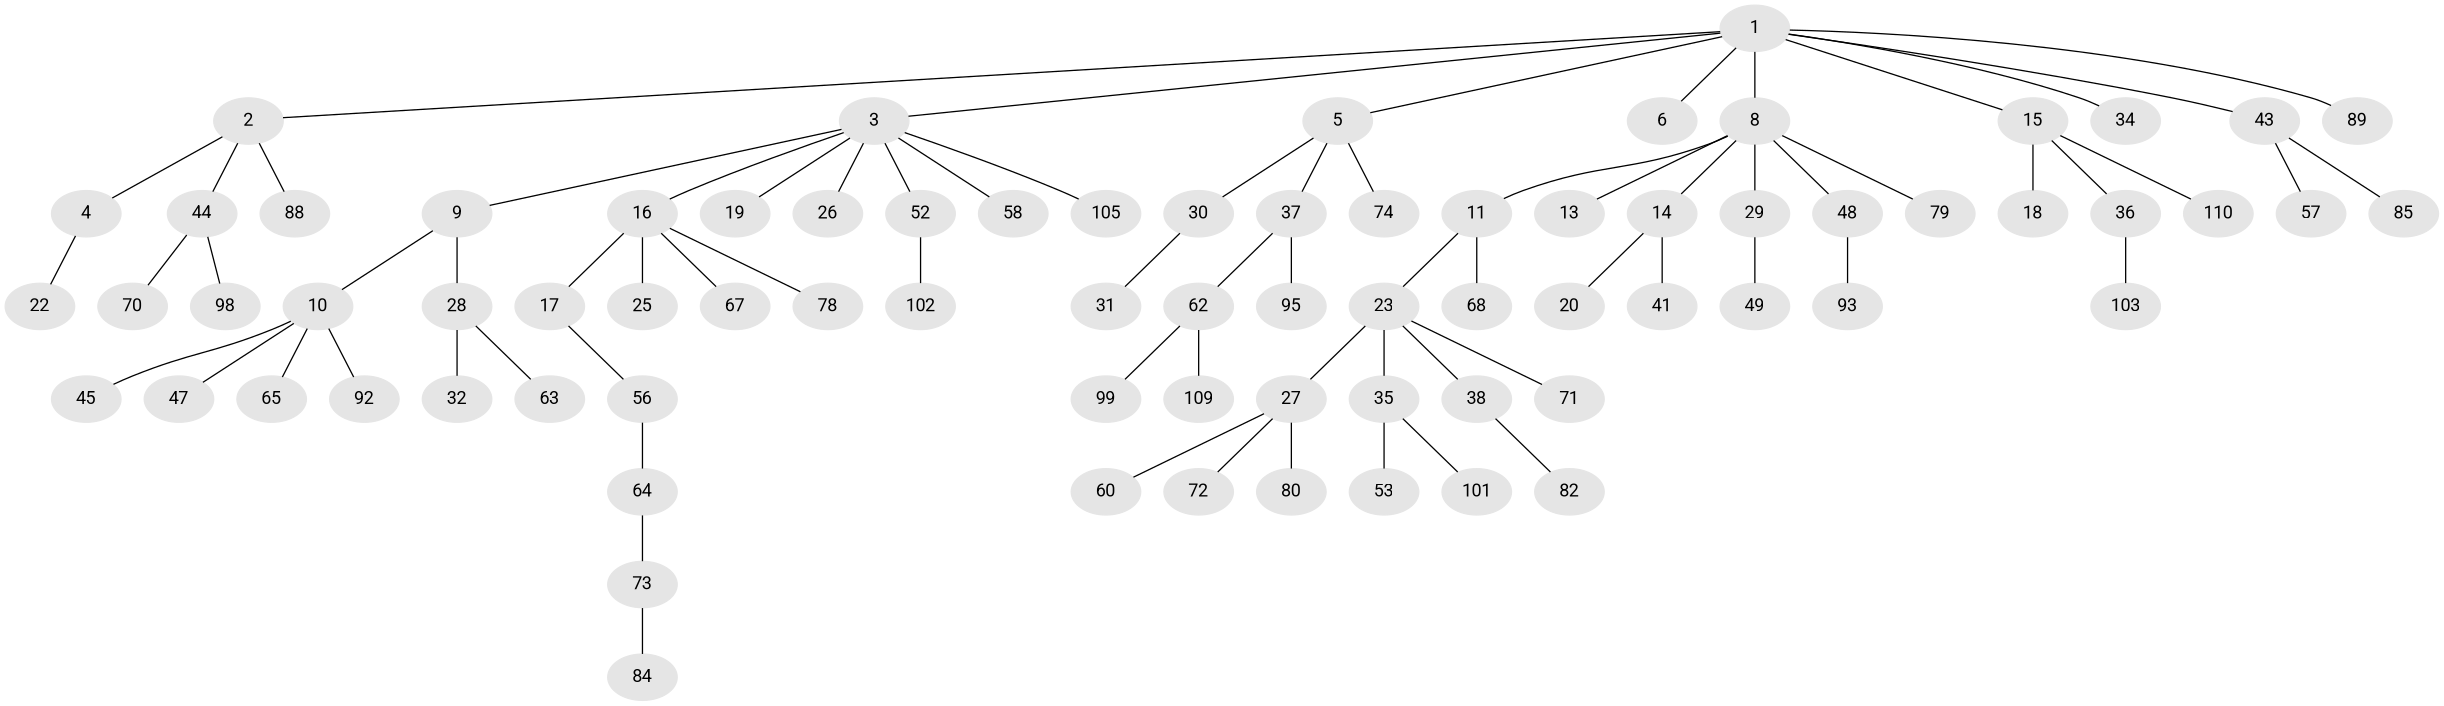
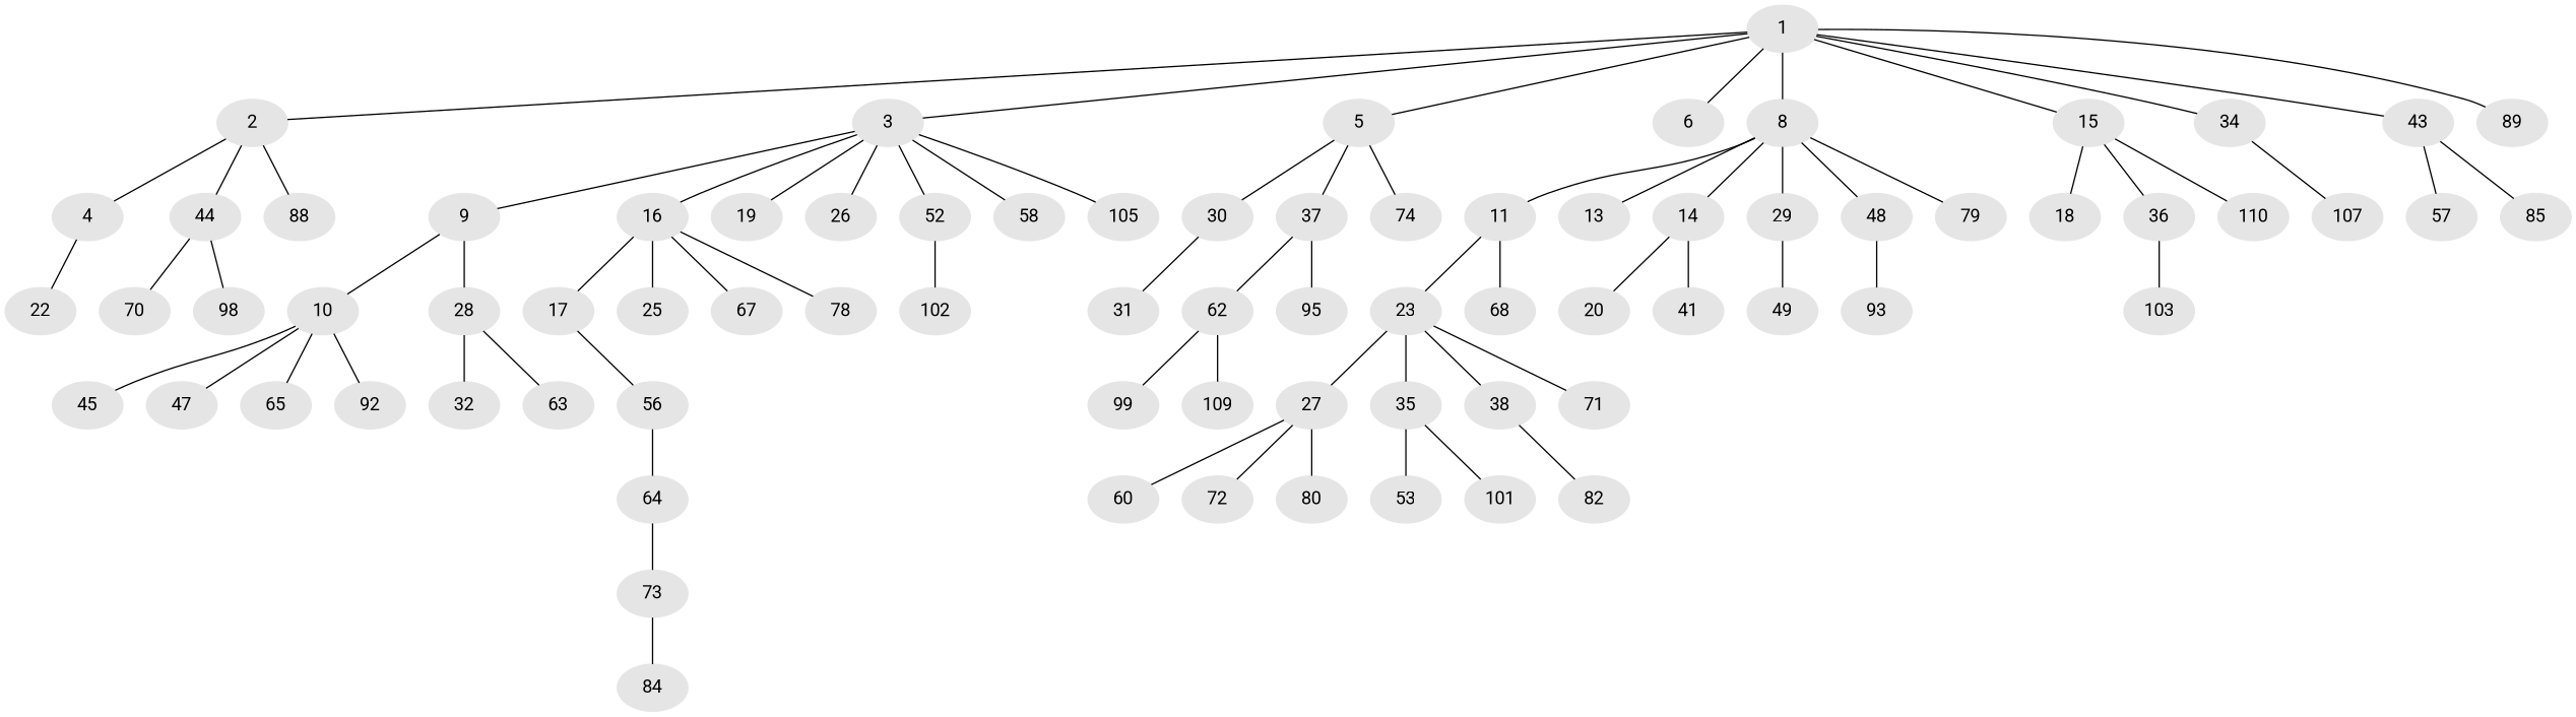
  graph {
    fontname=Roboto
    node [color=gray90 fontname=Roboto style=filled]
    edge [fontname=Roboto]
    1 [super="+55"]
    2 [super="+7"]
    3 [super="+12"]
    5 [super="+86"]
    6
    8 [super="+40"]
    15 [super="+81"]
    34 [super="+104"]
    43 [super="+51"]
    89
    4 [super="+77"]
    44 [super="+76"]
    88
    9
    16 [super="+61"]
    19 [super="+106"]
    26 [super="+42"]
    52 [super="+87"]
    58
    105
    30 [super="+66"]
    37 [super="+69"]
    74
    11 [super="+57"]
    13
    14
    29 [super="+90"]
    48
    79
    18
    36 [super="+96"]
    110
+   107
    n34 [label=57]
    85
    22
    70 [super="+108"]
    98
    10 [super="+46"]
    28 [super="+59"]
    17 [super="+21"]
    25
    67
    78
    102
    31 [super="+75"]
    62 [super="+94"]
    95
    23 [super="+24"]
    68
    20 [super="+50"]
    41
    49
    n54 [label=93 super="+91"]
    45 [super="+111"]
    47
    65 [super="+97"]
    92
    32
    63
    27 [super="+33"]
    35
    38 [super="+39"]
    71
    103
    56
    64 [super="+93"]
    60
    72
    80
    53
    101
    82
    99
    109
    73 [super="+100"]
    84
    1 -- 2
    1 -- 3
    1 -- 5
    1 -- 6
    1 -- 8
    1 -- 15
    1 -- 34
    1 -- 43
    1 -- 89
    2 -- 4
    2 -- 44
    2 -- 88
    3 -- 9
    3 -- 16
    3 -- 19
    3 -- 26
    3 -- 52
    3 -- 58
    3 -- 105
    5 -- 30
    5 -- 37
    5 -- 74
    8 -- 11
    8 -- 13
    8 -- 14
    8 -- 29
    8 -- 48
    8 -- 79
    15 -- 18
    15 -- 36
    15 -- 110
+   34 -- 107
    43 -- n34
    43 -- 85
    4 -- 22
    44 -- 70
    44 -- 98
    9 -- 10
    9 -- 28
    16 -- 17
    16 -- 25
    16 -- 67
    16 -- 78
    52 -- 102
    30 -- 31
    37 -- 62
    37 -- 95
    11 -- 23
    11 -- 68
    14 -- 20
    14 -- 41
    29 -- 49
    48 -- n54
    36 -- 103
    10 -- 45
    10 -- 47
    10 -- 65
    10 -- 92
    28 -- 32
    28 -- 63
    17 -- 56
    62 -- 99
    62 -- 109
    23 -- 27
    23 -- 35
    23 -- 38
    23 -- 71
    27 -- 60
    27 -- 72
    27 -- 80
    35 -- 53
    35 -- 101
    38 -- 82
    56 -- 64
    64 -- 73
    73 -- 84
  }
